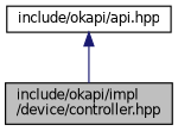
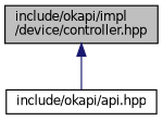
  digraph {
    node [color=black fontname=Helvetica fontsize=10 shape=record style=filled]
    n1 [fillcolor=grey75 fontcolor=black height=0.2 label="include/okapi/impl\l/device/controller.hpp" width=0.4]
    n2 [fillcolor=white height=0.2 label="include/okapi/api.hpp" width=0.4]
-   n2 -> n1 [color=midnightblue dir=back fontname=Helvetica fontsize=10 labelfontname=Helvetica labelfontsize=10 style=solid]
+   n1 -> n2 [color=midnightblue dir=back fontname=Helvetica fontsize=10 labelfontname=Helvetica labelfontsize=10 style=solid]
  }
